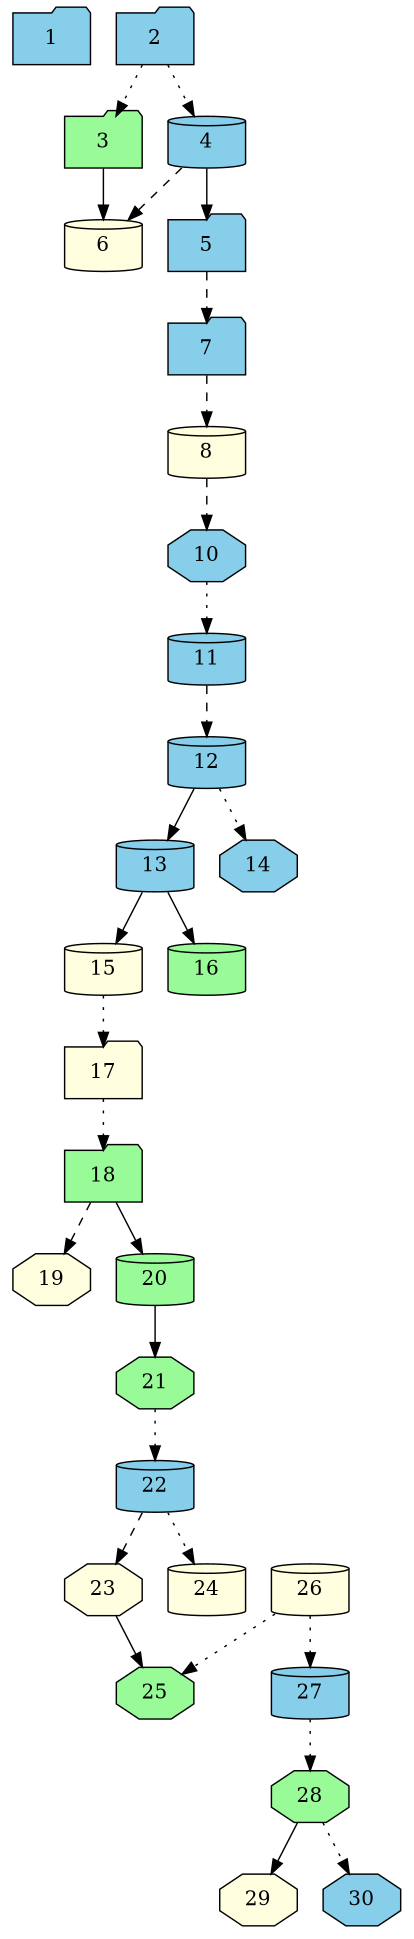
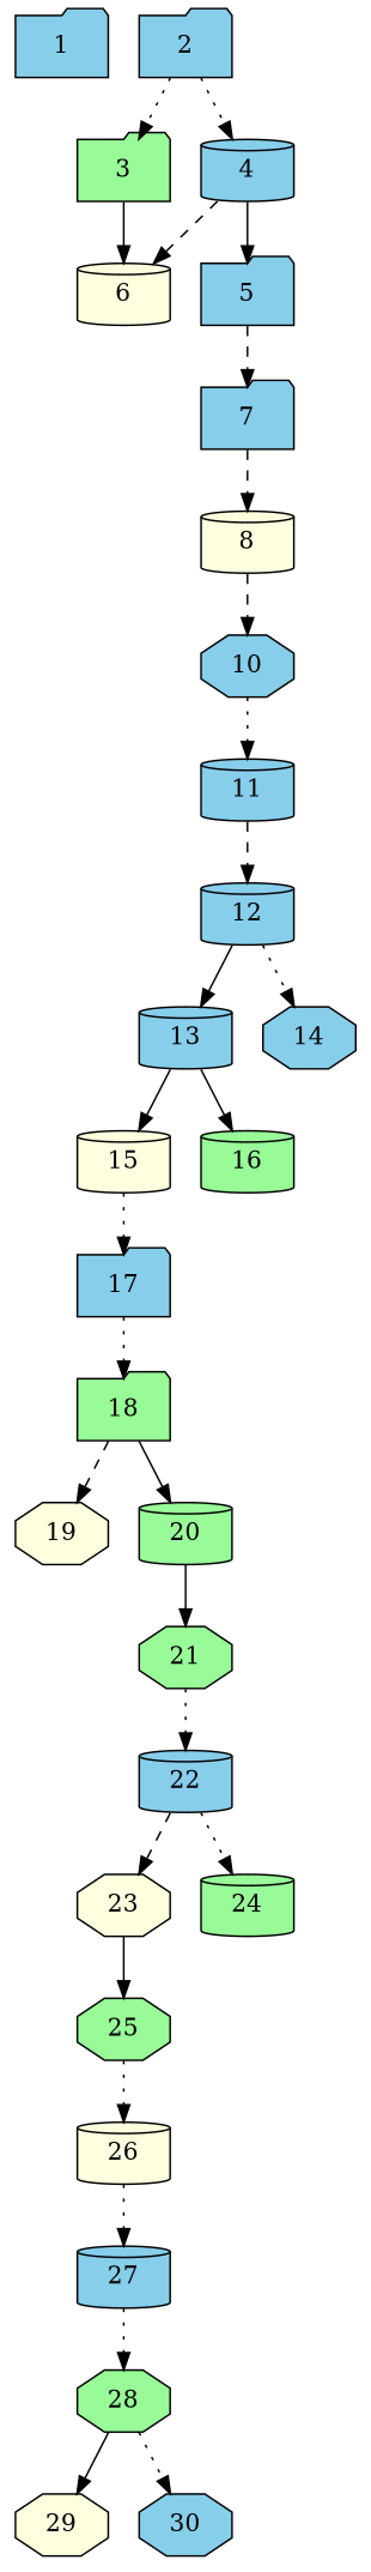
  digraph {
    node [alpha=0.02 fillcolor=skyblue shape=cylinder style=filled]
    edge [style=dotted]
    1 [expect_size=10056704 shape=folder]
    2 [alpha=0.14 expect_size=33241088 shape=folder]
    3 [alpha=0.11 expect_size=26696704 fillcolor=palegreen shape=folder]
    4 [expect_size=47389696]
    6 [alpha=0.16 expect_size=35185664 fillcolor=lightyellow]
    5 [alpha=0.08 expect_size=37914624 shape=folder]
    7 [alpha=0.03 expect_size=19440640 shape=folder]
    8 [alpha=0.11 expect_size=30934016 fillcolor=lightyellow]
    10 [alpha=0.04 expect_size=41649152 shape=octagon]
    11 [alpha=0.11 expect_size=19158016]
    12 [alpha=0.16 expect_size=22850560]
    13 [alpha=0.07 expect_size=9399296]
    14 [alpha=0.15 expect_size=36238336 shape=octagon]
    15 [alpha=0.04 expect_size=41675776 fillcolor=lightyellow]
    16 [alpha=0.03 expect_size=12743680 fillcolor=palegreen]
-   17 [alpha=0.17 expect_size=49376256 fillcolor=lightyellow shape=folder]
+   17 [alpha=0.17 expect_size=49376256 shape=folder]
    18 [alpha=0.06 expect_size=10075136 fillcolor=palegreen shape=folder]
    19 [alpha=0.12 expect_size=36766720 fillcolor=lightyellow shape=octagon]
    20 [alpha=0.07 expect_size=26497024 fillcolor=palegreen]
    21 [alpha=0.05 expect_size=34920448 fillcolor=palegreen shape=octagon]
    22 [alpha=0.14 expect_size=13449216]
    23 [alpha=0.12 expect_size=51415040 fillcolor=lightyellow shape=octagon]
-   24 [alpha=0.09 expect_size=19733504 fillcolor=lightyellow]
+   24 [alpha=0.09 expect_size=19733504 fillcolor=palegreen]
    25 [alpha=0.19 expect_size=7312384 fillcolor=palegreen shape=octagon]
    26 [expect_size=16497664 fillcolor=lightyellow]
    27 [alpha=0.10 expect_size=23619584]
    28 [alpha=0.10 expect_size=17006592 fillcolor=palegreen shape=octagon]
    29 [alpha=0.01 expect_size=31328256 fillcolor=lightyellow shape=octagon]
    30 [alpha=0.08 expect_size=12073984 shape=octagon]
    2 -> 3
    2 -> 4
    3 -> 6 [style=solid]
    4 -> 6 [style=dashed]
    4 -> 5 [style=solid]
    5 -> 7 [style=dashed]
    7 -> 8 [style=dashed]
    8 -> 10 [style=dashed]
    10 -> 11
    11 -> 12 [style=dashed]
    12 -> 13 [style=solid]
    12 -> 14
    13 -> 15 [style=solid]
    13 -> 16 [style=solid]
    15 -> 17
    17 -> 18
    18 -> 19 [style=dashed]
    18 -> 20 [style=solid]
    20 -> 21 [style=solid]
    21 -> 22
    22 -> 23 [style=dashed]
    22 -> 24
    23 -> 25 [style=solid]
-   26 -> 25
+   25 -> 26
    26 -> 27
    27 -> 28
    28 -> 29 [style=solid]
    28 -> 30
  }
